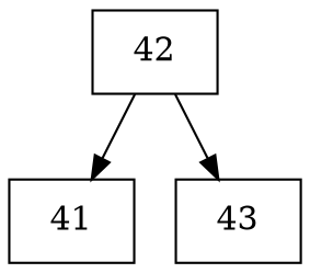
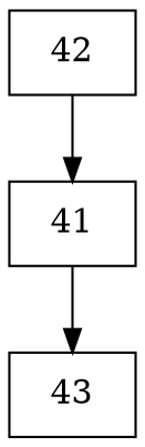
  digraph {
    node [shape=record]
    n1 [label="{41}"]
    n2 [label="{42}"]
    n3 [label="{43}"]
    n2 -> n1
-   n2 -> n3
+   n1 -> n3
  }
